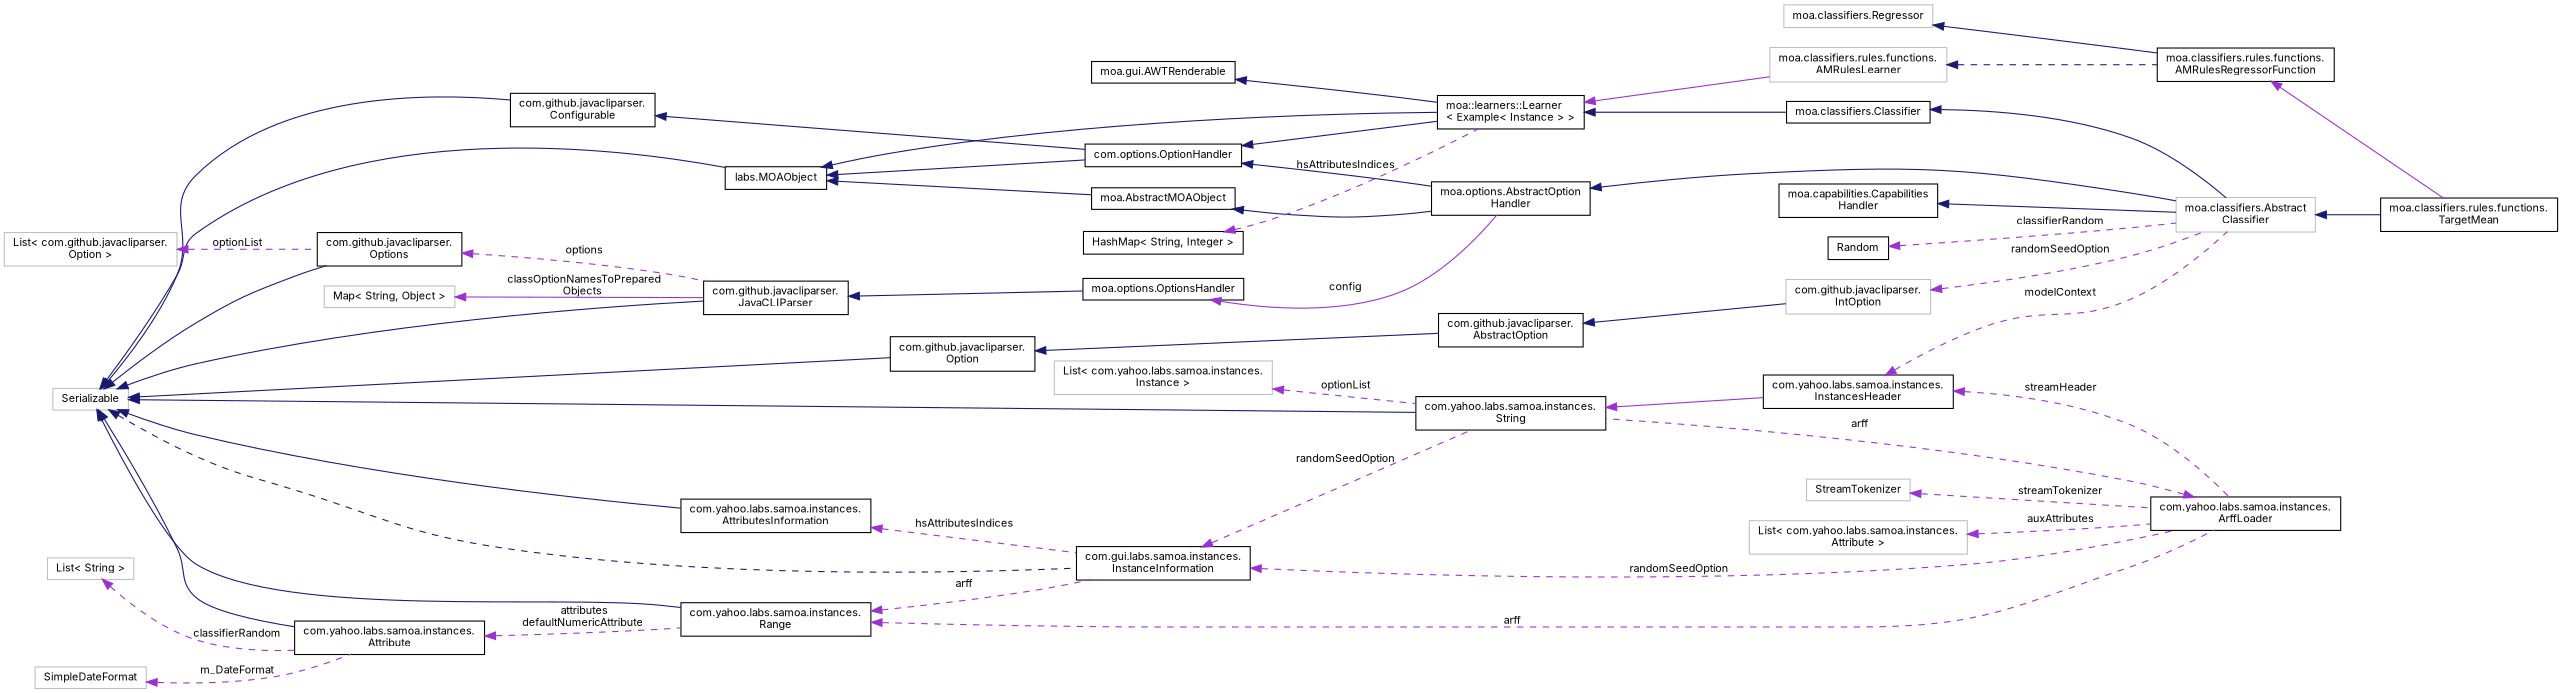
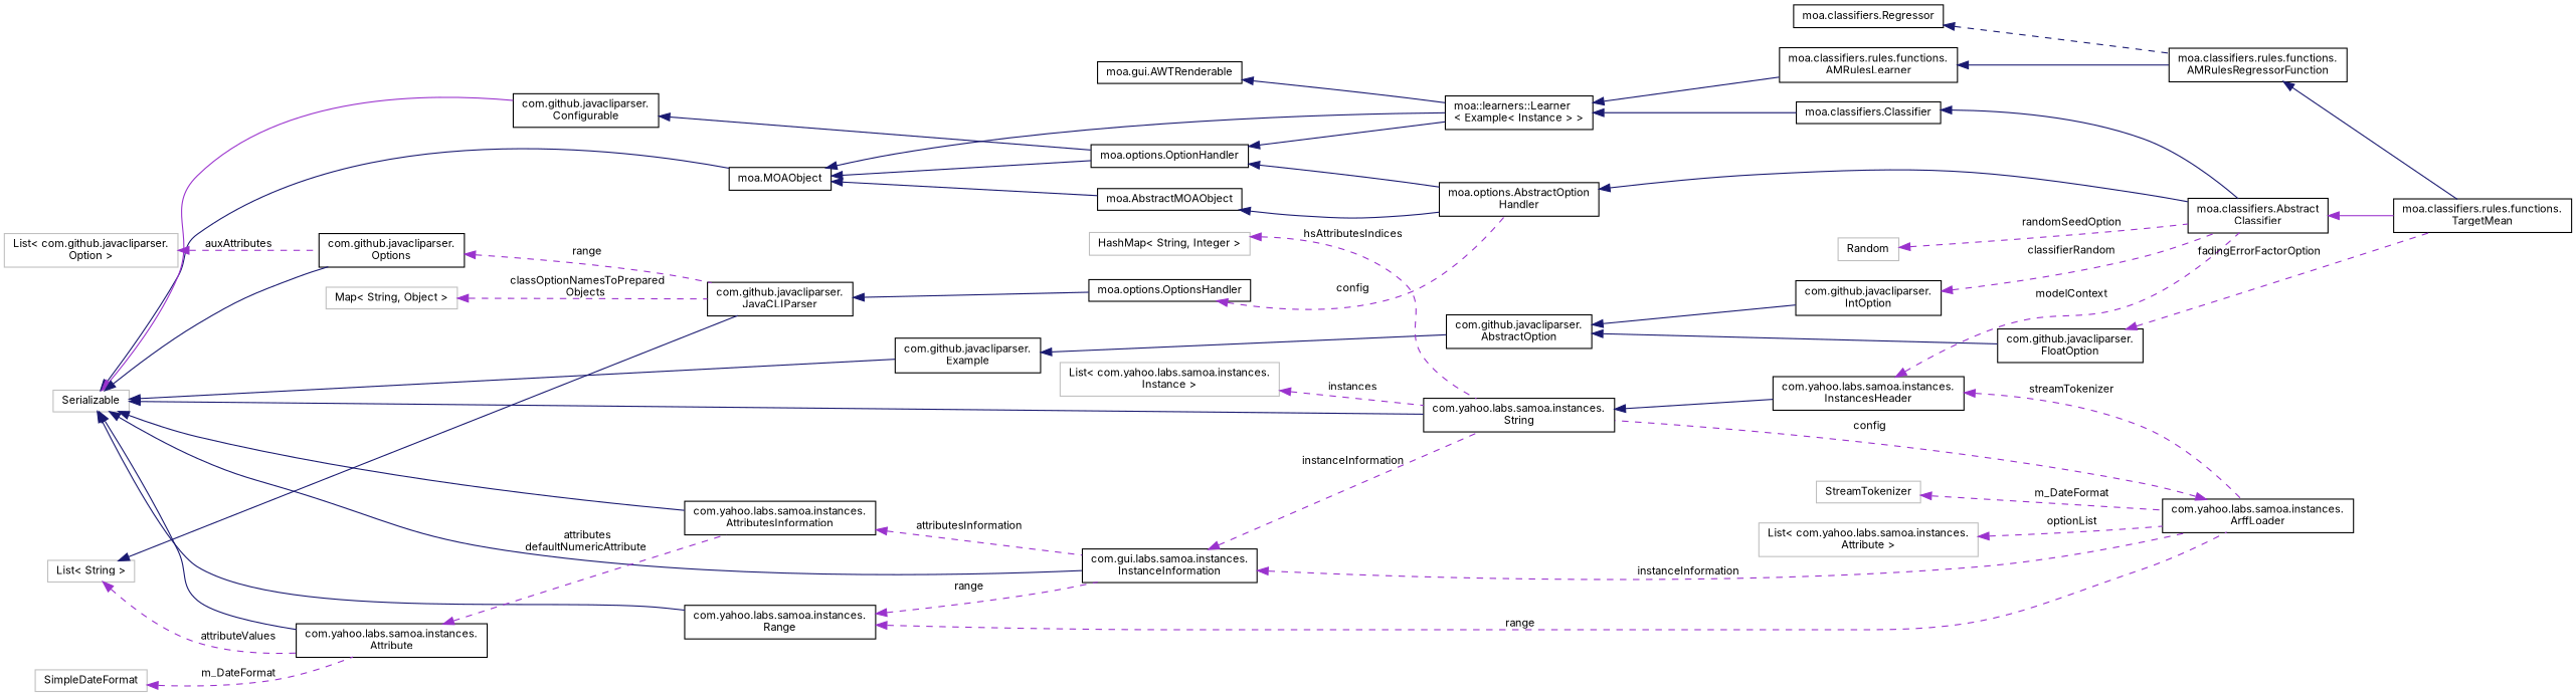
  digraph {
    fontname=Inter
    rankdir=LR
    node [color=black fillcolor=white fontname=Inter fontsize=10 shape=record style=filled]
    edge [color=midnightblue dir=back fontname=Inter fontsize=10 labelfontname=Helvetica labelfontsize=10 style=solid]
    n1 [height=0.2 label="moa.classifiers.rules.functions.\lTargetMean" width=0.4]
-   n2 [color=grey75 height=0.2 label="moa.classifiers.Abstract\lClassifier" width=0.4]
+   n2 [height=0.2 label="moa.classifiers.Abstract\lClassifier" width=0.4]
    n3 [height=0.2 label="moa.options.AbstractOption\lHandler" width=0.4]
    n4 [height=0.2 label="moa.AbstractMOAObject" width=0.4]
-   n5 [height=0.2 label="labs.MOAObject" width=0.4]
-   n6 [height=0.2 label="com.options.OptionHandler" width=0.4]
+   n5 [height=0.2 label="moa.MOAObject" width=0.4]
+   n6 [height=0.2 label="moa.options.OptionHandler" width=0.4]
    n7 [height=0.2 label="moa::learners::Learner\l\< Example\< Instance \> \>" width=0.4]
    n8 [height=0.2 label="moa.classifiers.Classifier" width=0.4]
-   n9 [color=grey75 height=0.2 label="moa.classifiers.rules.functions.\lAMRulesLearner" width=0.4]
+   n9 [height=0.2 label="moa.classifiers.rules.functions.\lAMRulesLearner" width=0.4]
    n10 [color=grey75 height=0.2 label=Serializable width=0.4]
    n11 [height=0.2 label="com.github.javacliparser.\lConfigurable" width=0.4]
    n12 [height=0.2 label="com.github.javacliparser.\lJavaCLIParser" width=0.4]
    n13 [height=0.2 label="com.github.javacliparser.\lOptions" width=0.4]
    n14 [height=0.2 label="com.yahoo.labs.samoa.instances.\lString" width=0.4]
    n15 [height=0.2 label="com.gui.labs.samoa.instances.\lInstanceInformation" width=0.4]
    n16 [height=0.2 label="com.yahoo.labs.samoa.instances.\lAttributesInformation" width=0.4]
    n17 [height=0.2 label="com.yahoo.labs.samoa.instances.\lAttribute" width=0.4]
    n18 [height=0.2 label="com.yahoo.labs.samoa.instances.\lRange" width=0.4]
-   n19 [height=0.2 label="com.github.javacliparser.\lOption" width=0.4]
+   n19 [height=0.2 label="com.github.javacliparser.\lExample" width=0.4]
    n20 [height=0.2 label="moa.options.OptionsHandler" width=0.4]
    n21 [height=0.2 label="com.yahoo.labs.samoa.instances.\lInstancesHeader" width=0.4]
    n22 [height=0.2 label="com.yahoo.labs.samoa.instances.\lArffLoader" width=0.4]
    n23 [height=0.2 label="com.github.javacliparser.\lAbstractOption" width=0.4]
    n24 [color=grey75 height=0.2 label="List\< com.github.javacliparser.\lOption \>" width=0.4]
    n25 [color=grey75 height=0.2 label="Map\< String, Object \>" width=0.4]
    n26 [height=0.2 label="moa.classifiers.rules.functions.\lAMRulesRegressorFunction" width=0.4]
    n27 [height=0.2 label="moa.gui.AWTRenderable" width=0.4]
-   n28 [height=0.2 label="moa.capabilities.Capabilities\lHandler" width=0.4]
    n29 [color=grey75 height=0.2 label="List\< com.yahoo.labs.samoa.instances.\lAttribute \>" width=0.4]
    n30 [color=grey75 height=0.2 label="List\< String \>" width=0.4]
    n31 [color=grey75 height=0.2 label=SimpleDateFormat width=0.4]
    n32 [color=grey75 height=0.2 label=StreamTokenizer width=0.4]
    n33 [color=grey75 height=0.2 label="List\< com.yahoo.labs.samoa.instances.\lInstance \>" width=0.4]
-   n34 [height=0.2 label="HashMap\< String, Integer \>" width=0.4]
-   n35 [color=grey75 height=0.2 label="com.github.javacliparser.\lIntOption" width=0.4]
-   n37 [height=0.2 label=Random width=0.4]
-   n38 [color=grey75 height=0.2 label="moa.classifiers.Regressor" width=0.4]
-   n2 -> n1
+   n34 [color=grey75 height=0.2 label="HashMap\< String, Integer \>" width=0.4]
+   n35 [height=0.2 label="com.github.javacliparser.\lIntOption" width=0.4]
+   n36 [height=0.2 label="com.github.javacliparser.\lFloatOption" width=0.4]
+   n37 [color=grey75 height=0.2 label=Random width=0.4]
+   n38 [height=0.2 label="moa.classifiers.Regressor" width=0.4]
+   n2 -> n1 [color=darkorchid3]
    n3 -> n2
    n4 -> n3
    n5 -> n4
    n5 -> n6
    n5 -> n7
    n6 -> n3
    n6 -> n7
    n7 -> n8
-   n7 -> n9 [color=darkorchid3]
+   n7 -> n9
    n8 -> n2
-   n9 -> n26 [style=dashed]
+   n9 -> n26
    n10 -> n5
-   n10 -> n11
-   n10 -> n12
+   n10 -> n11 [color=darkorchid3]
+   n30 -> n12
    n10 -> n13
    n10 -> n14
-   n10 -> n15 [style=dashed]
+   n10 -> n15
    n10 -> n16
    n10 -> n17
    n10 -> n18
    n10 -> n19
    n11 -> n6
    n12 -> n20
-   n13 -> n12 [color=darkorchid3 label=" options" style=dashed]
-   n14 -> n21 [color=darkorchid3]
-   n15 -> n14 [color=darkorchid3 label=" randomSeedOption" style=dashed]
-   n15 -> n22 [color=darkorchid3 label=" randomSeedOption" style=dashed]
-   n16 -> n15 [color=darkorchid3 label=" hsAttributesIndices" style=dashed]
-   n17 -> n18 [color=darkorchid3 label=" attributes\ndefaultNumericAttribute" style=dashed]
-   n18 -> n15 [color=darkorchid3 label=" arff" style=dashed]
-   n18 -> n22 [color=darkorchid3 label=" arff" style=dashed]
+   n13 -> n12 [color=darkorchid3 label=" range" style=dashed]
+   n14 -> n21
+   n15 -> n14 [color=darkorchid3 label=" instanceInformation" style=dashed]
+   n15 -> n22 [color=darkorchid3 label=" instanceInformation" style=dashed]
+   n16 -> n15 [color=darkorchid3 label=" attributesInformation" style=dashed]
+   n17 -> n16 [color=darkorchid3 label=" attributes\ndefaultNumericAttribute" style=dashed]
+   n18 -> n15 [color=darkorchid3 label=" range" style=dashed]
+   n18 -> n22 [color=darkorchid3 label=" range" style=dashed]
    n19 -> n23
-   n20 -> n3 [color=darkorchid3 label=" config"]
+   n20 -> n3 [color=darkorchid3 label=" config" style=dashed]
    n21 -> n2 [color=darkorchid3 label=" modelContext" style=dashed]
-   n21 -> n22 [color=darkorchid3 label=" streamHeader" style=dashed]
-   n22 -> n14 [color=darkorchid3 label=" arff" style=dashed]
+   n21 -> n22 [color=darkorchid3 label=" streamTokenizer" style=dashed]
+   n22 -> n14 [color=darkorchid3 label=" config" style=dashed]
    n23 -> n35
-   n24 -> n13 [color=darkorchid3 label=" optionList" style=dashed]
-   n25 -> n12 [color=darkorchid3 label=" classOptionNamesToPrepared\lObjects"]
-   n26 -> n1 [color=darkorchid3]
+   n23 -> n36
+   n24 -> n13 [color=darkorchid3 label=" auxAttributes" style=dashed]
+   n25 -> n12 [color=darkorchid3 label=" classOptionNamesToPrepared\lObjects" style=dashed]
+   n26 -> n1
    n27 -> n7
-   n28 -> n2
-   n29 -> n22 [color=darkorchid3 label=" auxAttributes" style=dashed]
-   n30 -> n17 [color=darkorchid3 label=" classifierRandom" style=dashed]
+   n29 -> n22 [color=darkorchid3 label=" optionList" style=dashed]
+   n30 -> n17 [color=darkorchid3 label=" attributeValues" style=dashed]
    n31 -> n17 [color=darkorchid3 label=" m_DateFormat" style=dashed]
-   n32 -> n22 [color=darkorchid3 label=" streamTokenizer" style=dashed]
-   n33 -> n14 [color=darkorchid3 label=" optionList" style=dashed]
-   n34 -> n7 [color=darkorchid3 label=" hsAttributesIndices" style=dashed]
-   n35 -> n2 [color=darkorchid3 label=" randomSeedOption" style=dashed]
-   n37 -> n2 [color=darkorchid3 label=" classifierRandom" style=dashed]
-   n38 -> n26
+   n32 -> n22 [color=darkorchid3 label=" m_DateFormat" style=dashed]
+   n33 -> n14 [color=darkorchid3 label=" instances" style=dashed]
+   n34 -> n14 [color=darkorchid3 label=" hsAttributesIndices" style=dashed]
+   n35 -> n2 [color=darkorchid3 label=" classifierRandom" style=dashed]
+   n36 -> n1 [color=darkorchid3 label=" fadingErrorFactorOption" style=dashed]
+   n37 -> n2 [color=darkorchid3 label=" randomSeedOption" style=dashed]
+   n38 -> n26 [style=dashed]
  }
